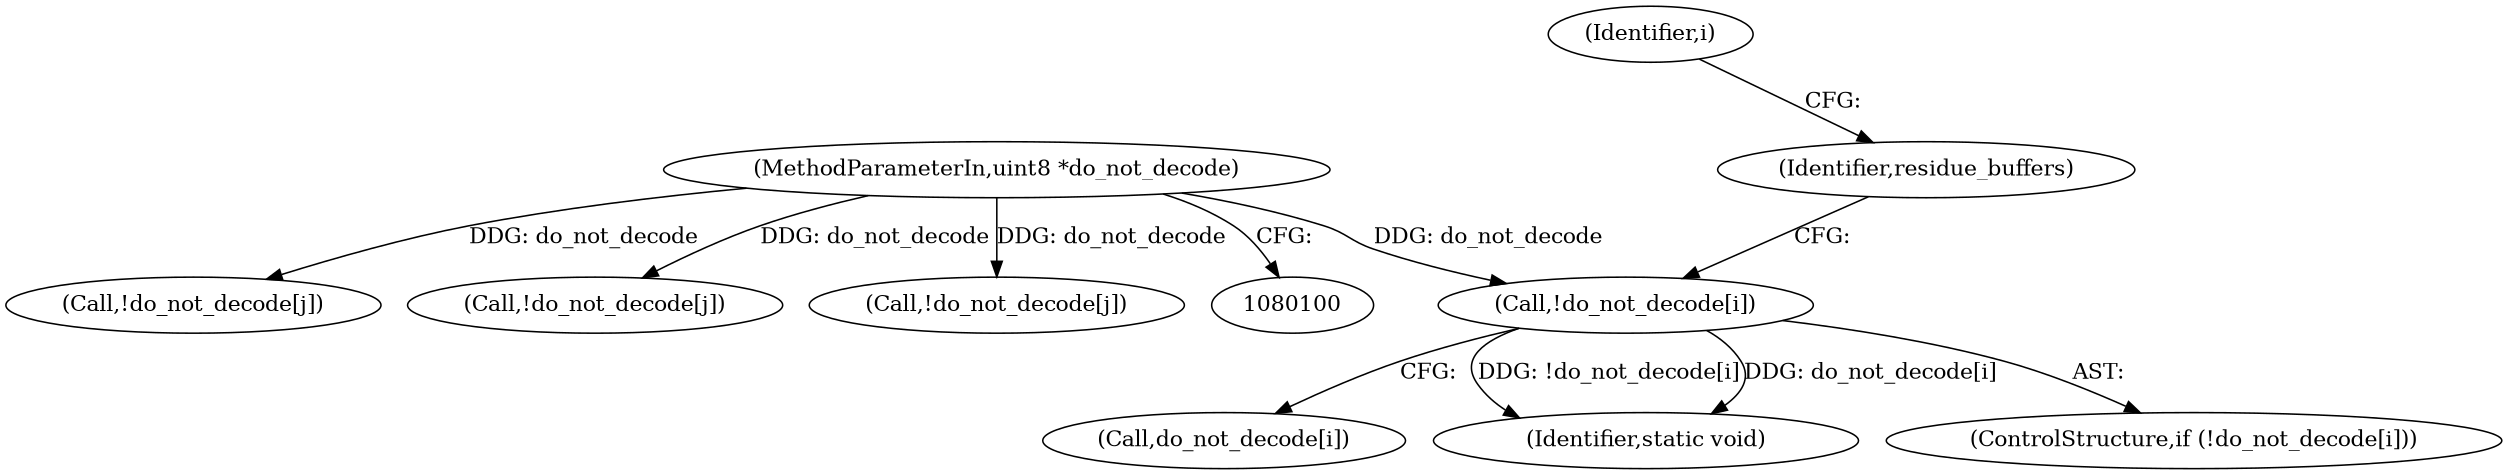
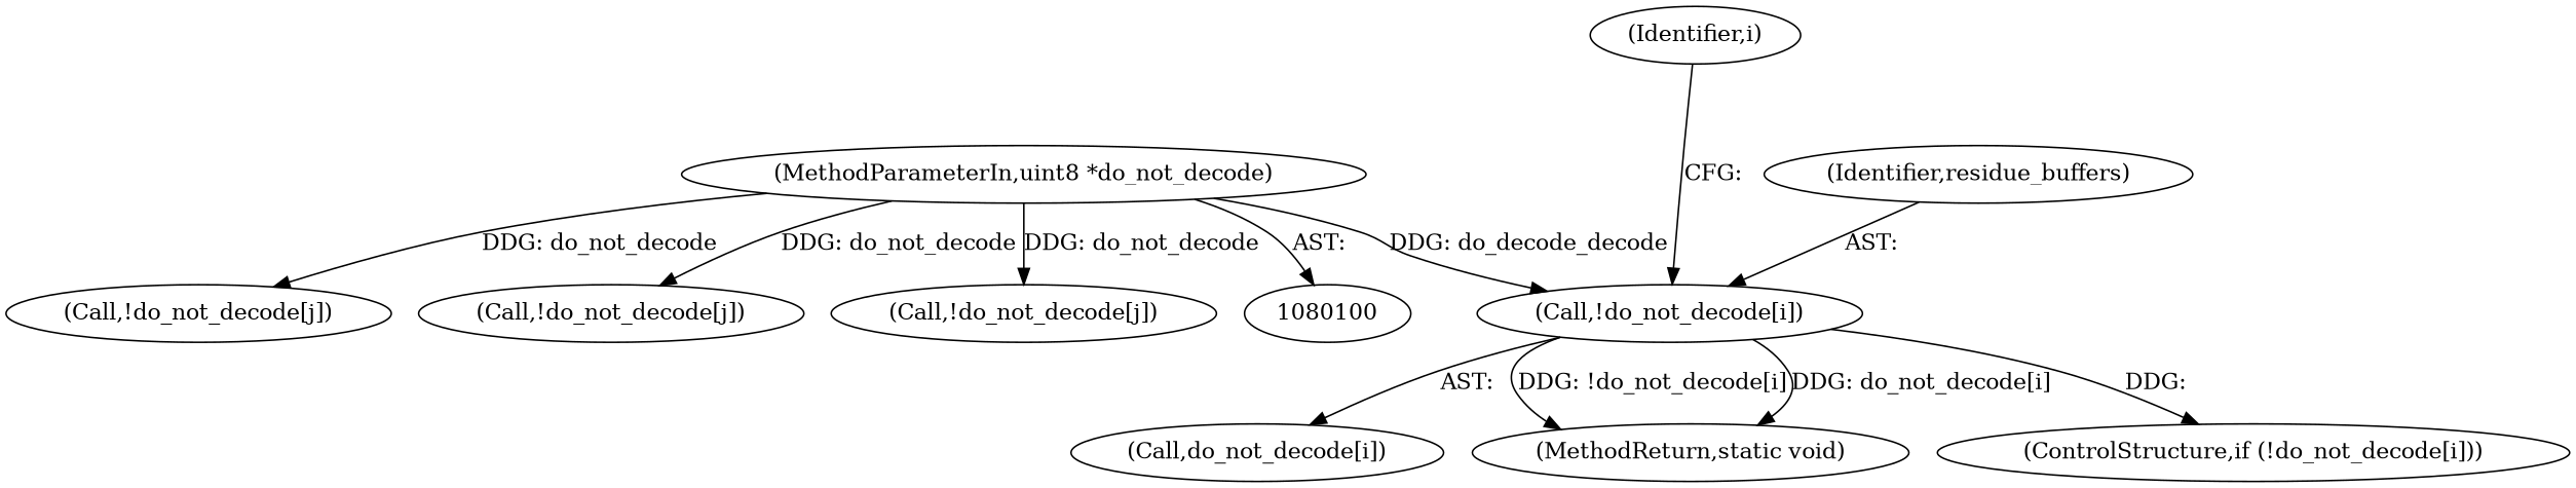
  digraph {
    n1 [label="(Call,!do_not_decode[i])"]
    n2 [label="(Call,do_not_decode[i])"]
-   n3 [label="(Identifier,static void)"]
+   n3 [label="(MethodReturn,static void)"]
    n4 [label="(ControlStructure,if (!do_not_decode[i]))"]
    n5 [label="(MethodParameterIn,uint8 *do_not_decode)"]
    n6 [label="(Call,!do_not_decode[j])"]
    n7 [label="(Call,!do_not_decode[j])"]
    n8 [label="(Call,!do_not_decode[j])"]
    n9 [label=1080100]
    n10 [label="(Identifier,residue_buffers)"]
    n11 [label="(Identifier,i)"]
-   n1 -> n2 [label="CFG: "]
+   n1 -> n2 [label="AST: "]
    n1 -> n3 [label="DDG: !do_not_decode[i]"]
    n1 -> n3 [label="DDG: do_not_decode[i]"]
-   n1 -> n4 [label="AST: "]
-   n5 -> n1 [label="DDG: do_not_decode"]
+   n1 -> n4 [label="DDG: "]
+   n5 -> n1 [label="DDG: do_decode_decode"]
    n5 -> n6 [label="DDG: do_not_decode"]
    n5 -> n7 [label="DDG: do_not_decode"]
    n5 -> n8 [label="DDG: do_not_decode"]
-   n5 -> n9 [label="CFG: "]
-   n10 -> n1 [label="CFG: "]
-   n11 -> n10 [label="CFG: "]
+   n5 -> n9 [label="AST: "]
+   n10 -> n1 [label="AST: "]
+   n11 -> n1 [label="CFG: "]
  }
